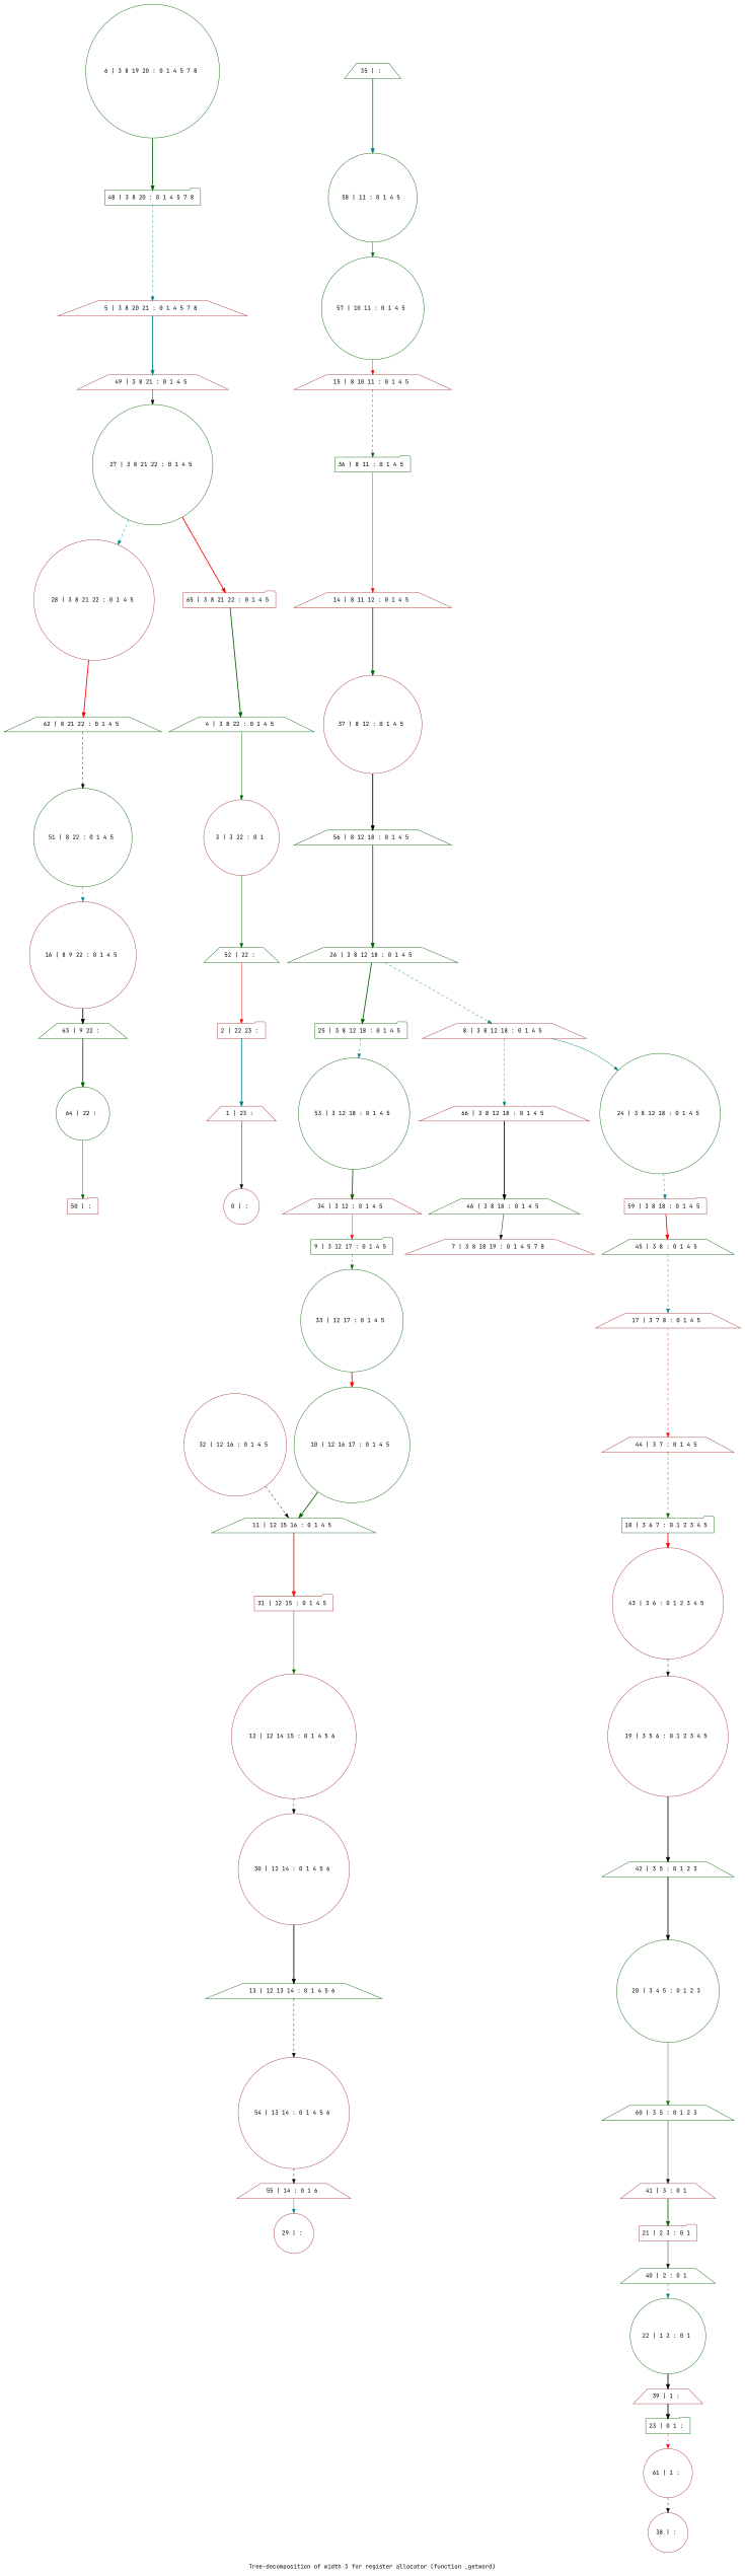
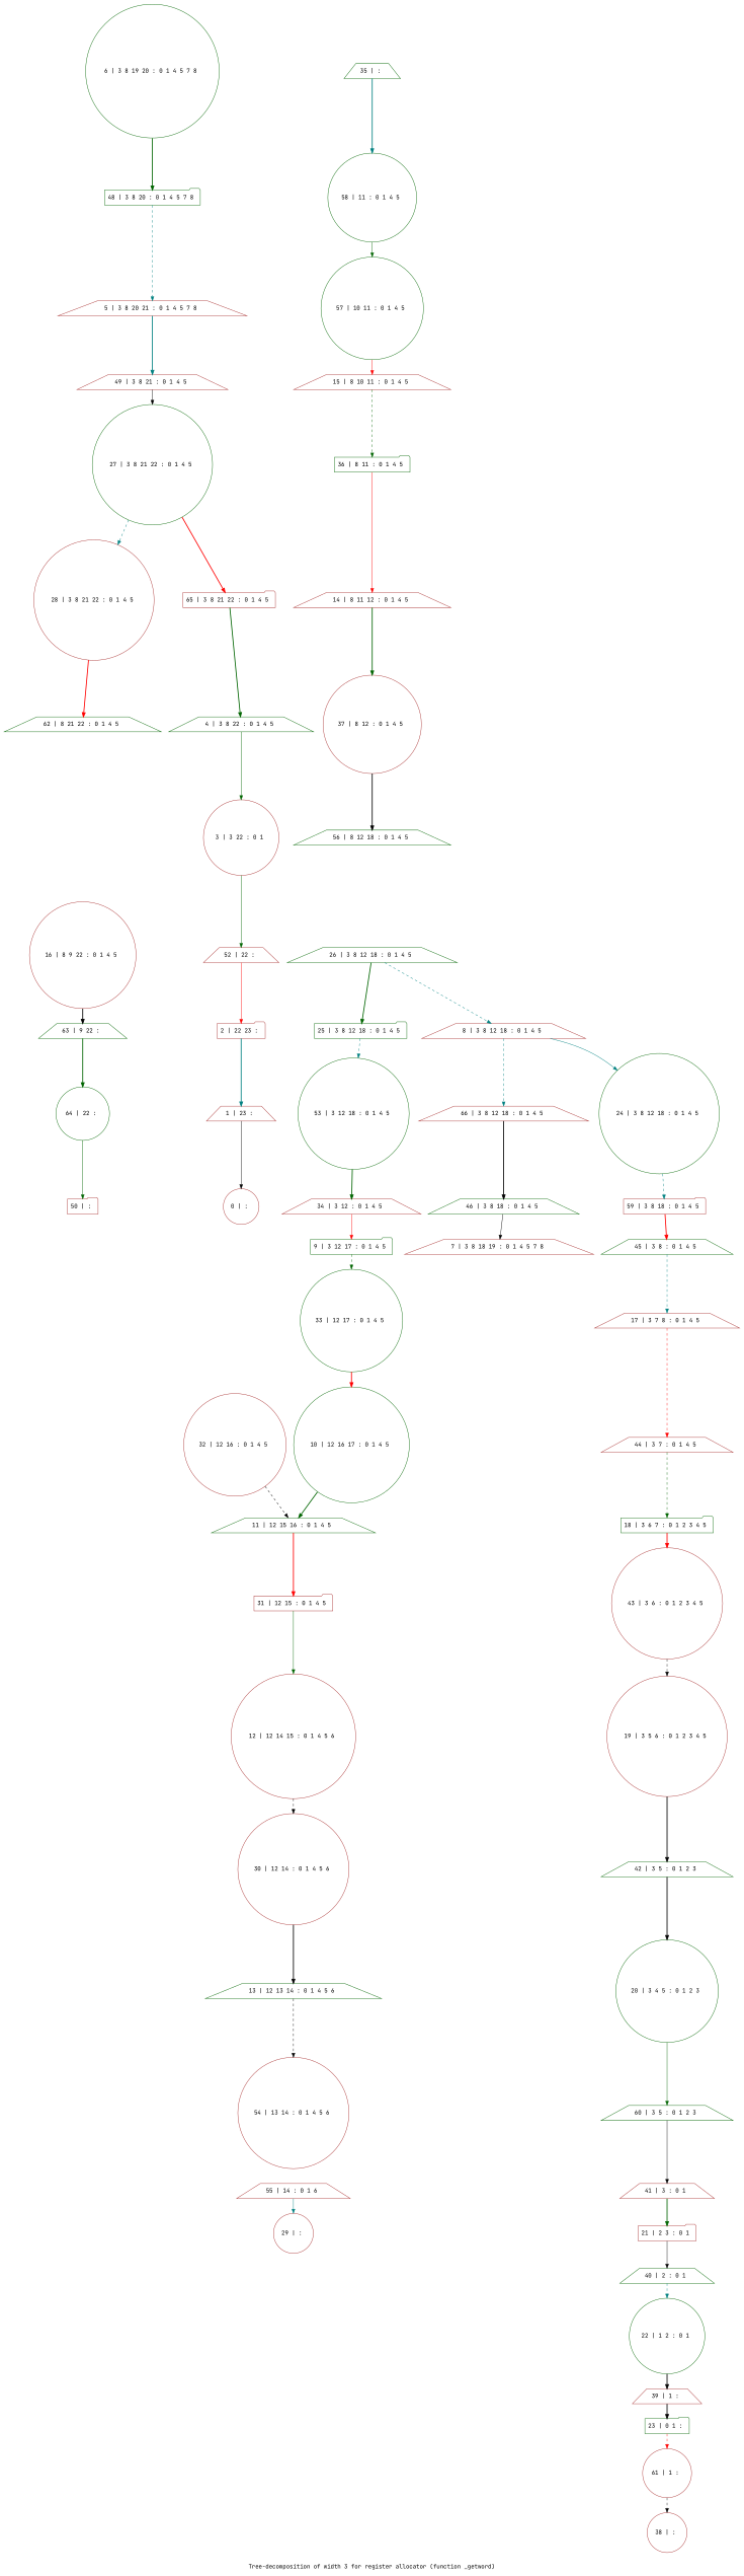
  digraph {
    fontname="JetBrains Mono"
    label="Tree-decomposition of width 3 for register allocator (function _getword)"
    node [color=brown fontname="JetBrains Mono" shape=trapezium]
    edge [color=black fontname="JetBrains Mono" style=bold]
    n1 [label="0 | : " shape=circle]
    n2 [label="1 | 23 : "]
    n3 [label="2 | 22 23 : " shape=folder]
    n4 [label="3 | 3 22 : 0 1 " shape=circle]
-   n5 [color=darkgreen label="52 | 22 : "]
+   n5 [label="52 | 22 : "]
    n6 [color=darkgreen label="4 | 3 8 22 : 0 1 4 5 "]
    n7 [label="5 | 3 8 20 21 : 0 1 4 5 7 8 "]
    n8 [label="49 | 3 8 21 : 0 1 4 5 "]
    n9 [color=darkgreen label="27 | 3 8 21 22 : 0 1 4 5 " shape=circle]
    n10 [color=darkgreen label="6 | 3 8 19 20 : 0 1 4 5 7 8 " shape=circle]
    n11 [color=darkgreen label="48 | 3 8 20 : 0 1 4 5 7 8 " shape=folder]
    n12 [label="7 | 3 8 18 19 : 0 1 4 5 7 8 "]
    n13 [label="8 | 3 8 12 18 : 0 1 4 5 "]
    n14 [color=darkgreen label="24 | 3 8 12 18 : 0 1 4 5 " shape=circle]
    n15 [label="66 | 3 8 12 18 : 0 1 4 5 "]
    n16 [label="59 | 3 8 18 : 0 1 4 5 " shape=folder]
    n17 [color=darkgreen label="46 | 3 8 18 : 0 1 4 5 "]
    n18 [color=darkgreen label="9 | 3 12 17 : 0 1 4 5 " shape=folder]
    n19 [color=darkgreen label="33 | 12 17 : 0 1 4 5 " shape=circle]
    n20 [color=darkgreen label="10 | 12 16 17 : 0 1 4 5 " shape=circle]
    n21 [color=darkgreen label="11 | 12 15 16 : 0 1 4 5 "]
    n22 [label="32 | 12 16 : 0 1 4 5 " shape=circle]
    n23 [label="31 | 12 15 : 0 1 4 5 " shape=folder]
    n24 [label="12 | 12 14 15 : 0 1 4 5 6 " shape=circle]
    n25 [label="30 | 12 14 : 0 1 4 5 6 " shape=circle]
    n26 [color=darkgreen label="13 | 12 13 14 : 0 1 4 5 6 "]
    n27 [label="54 | 13 14 : 0 1 4 5 6 " shape=circle]
    n28 [label="55 | 14 : 0 1 6 "]
    n29 [label="14 | 8 11 12 : 0 1 4 5 "]
    n30 [label="37 | 8 12 : 0 1 4 5 " shape=circle]
    n31 [color=darkgreen label="56 | 8 12 18 : 0 1 4 5 "]
    n32 [label="15 | 8 10 11 : 0 1 4 5 "]
    n33 [color=darkgreen label="36 | 8 11 : 0 1 4 5 " shape=folder]
    n34 [label="16 | 8 9 22 : 0 1 4 5 " shape=circle]
    n35 [color=darkgreen label="63 | 9 22 : "]
    n36 [color=darkgreen label="64 | 22 : " shape=circle]
    n37 [label="17 | 3 7 8 : 0 1 4 5 "]
    n38 [label="44 | 3 7 : 0 1 4 5 "]
    n39 [color=darkgreen label="18 | 3 6 7 : 0 1 2 3 4 5 " shape=folder]
    n40 [label="43 | 3 6 : 0 1 2 3 4 5 " shape=circle]
    n41 [label="19 | 3 5 6 : 0 1 2 3 4 5 " shape=circle]
    n42 [color=darkgreen label="42 | 3 5 : 0 1 2 3 "]
    n43 [color=darkgreen label="20 | 3 4 5 : 0 1 2 3 " shape=circle]
    n44 [color=darkgreen label="60 | 3 5 : 0 1 2 3 "]
    n45 [label="41 | 3 : 0 1 "]
    n46 [label="21 | 2 3 : 0 1 " shape=folder]
    n47 [color=darkgreen label="40 | 2 : 0 1 "]
    n48 [color=darkgreen label="22 | 1 2 : 0 1 " shape=circle]
    n49 [label="39 | 1 : "]
    n50 [color=darkgreen label="23 | 0 1 : " shape=folder]
    n51 [label="61 | 1 : " shape=circle]
    n52 [label="38 | : " shape=circle]
    n53 [color=darkgreen label="45 | 3 8 : 0 1 4 5 "]
    n54 [color=darkgreen label="25 | 3 8 12 18 : 0 1 4 5 " shape=folder]
    n55 [color=darkgreen label="53 | 3 12 18 : 0 1 4 5 " shape=circle]
    n56 [label="34 | 3 12 : 0 1 4 5 "]
    n57 [color=darkgreen label="26 | 3 8 12 18 : 0 1 4 5 "]
    n58 [label="28 | 3 8 21 22 : 0 1 4 5 " shape=circle]
    n59 [label="65 | 3 8 21 22 : 0 1 4 5 " shape=folder]
    n60 [color=darkgreen label="62 | 8 21 22 : 0 1 4 5 "]
-   n61 [color=darkgreen label="51 | 8 22 : 0 1 4 5 " shape=circle]
    n62 [label="29 | : " shape=circle]
    n63 [color=darkgreen label="35 | : "]
    n64 [color=darkgreen label="58 | 11 : 0 1 4 5 " shape=circle]
    n65 [color=darkgreen label="57 | 10 11 : 0 1 4 5 " shape=circle]
    n66 [label="50 | : " shape=folder]
    n2 -> n1 [style=solid]
    n3 -> n2 [color=teal]
    n4 -> n5 [color=darkgreen style=solid]
    n5 -> n3 [color=red style=solid]
    n6 -> n4 [color=darkgreen style=solid]
    n7 -> n8 [color=teal]
    n8 -> n9 [style=solid]
    n9 -> n58 [color=teal style=dashed]
    n9 -> n59 [color=red]
    n10 -> n11 [color=darkgreen]
    n11 -> n7 [color=teal style=dashed]
    n13 -> n14 [color=teal style=solid]
    n13 -> n15 [color=teal style=dashed]
    n14 -> n16 [color=teal style=dashed]
    n15 -> n17
    n16 -> n53 [color=red]
    n17 -> n12 [style=solid]
    n18 -> n19 [color=darkgreen style=dashed]
    n19 -> n20 [color=red]
    n20 -> n21 [color=darkgreen]
    n21 -> n23 [color=red]
    n22 -> n21 [style=dashed]
    n23 -> n24 [color=darkgreen style=solid]
    n24 -> n25 [style=dashed]
    n25 -> n26
    n26 -> n27 [style=dashed]
-   n27 -> n28 [style=dashed]
    n28 -> n62 [color=teal style=solid]
    n29 -> n30 [color=darkgreen]
    n30 -> n31
-   n31 -> n57 [color=darkgreen]
    n32 -> n33 [color=darkgreen style=dashed]
    n33 -> n29 [color=red style=solid]
    n34 -> n35
    n35 -> n36 [color=darkgreen]
    n36 -> n66 [color=darkgreen style=solid]
    n37 -> n38 [color=red style=dashed]
    n38 -> n39 [color=darkgreen style=dashed]
    n39 -> n40 [color=red]
    n40 -> n41 [style=dashed]
    n41 -> n42
    n42 -> n43
    n43 -> n44 [color=darkgreen style=solid]
    n44 -> n45 [style=solid]
    n45 -> n46 [color=darkgreen]
    n46 -> n47 [style=solid]
    n47 -> n48 [color=teal style=dashed]
    n48 -> n49
    n49 -> n50
    n50 -> n51 [color=red style=dashed]
    n51 -> n52 [style=dashed]
    n53 -> n37 [color=teal style=dashed]
    n54 -> n55 [color=teal style=dashed]
    n55 -> n56 [color=darkgreen]
    n56 -> n18 [color=red style=solid]
    n57 -> n13 [color=teal style=dashed]
    n57 -> n54 [color=darkgreen]
    n58 -> n60 [color=red]
    n59 -> n6 [color=darkgreen]
-   n60 -> n61 [style=dashed]
-   n61 -> n34 [color=teal style=dashed]
    n63 -> n64 [color=teal]
    n64 -> n65 [color=darkgreen style=solid]
    n65 -> n32 [color=red style=solid]
  }
